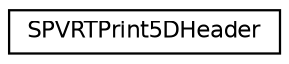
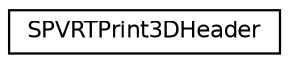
  digraph {
    rankdir=LR
-   n1 [color=black fillcolor=white fontname=Helvetica fontsize=10 height=0.2 label=SPVRTPrint5DHeader shape=record style=filled width=0.4]
+   n1 [color=black fillcolor=white fontname=Helvetica fontsize=10 height=0.2 label=SPVRTPrint3DHeader shape=record style=filled width=0.4]
  }
